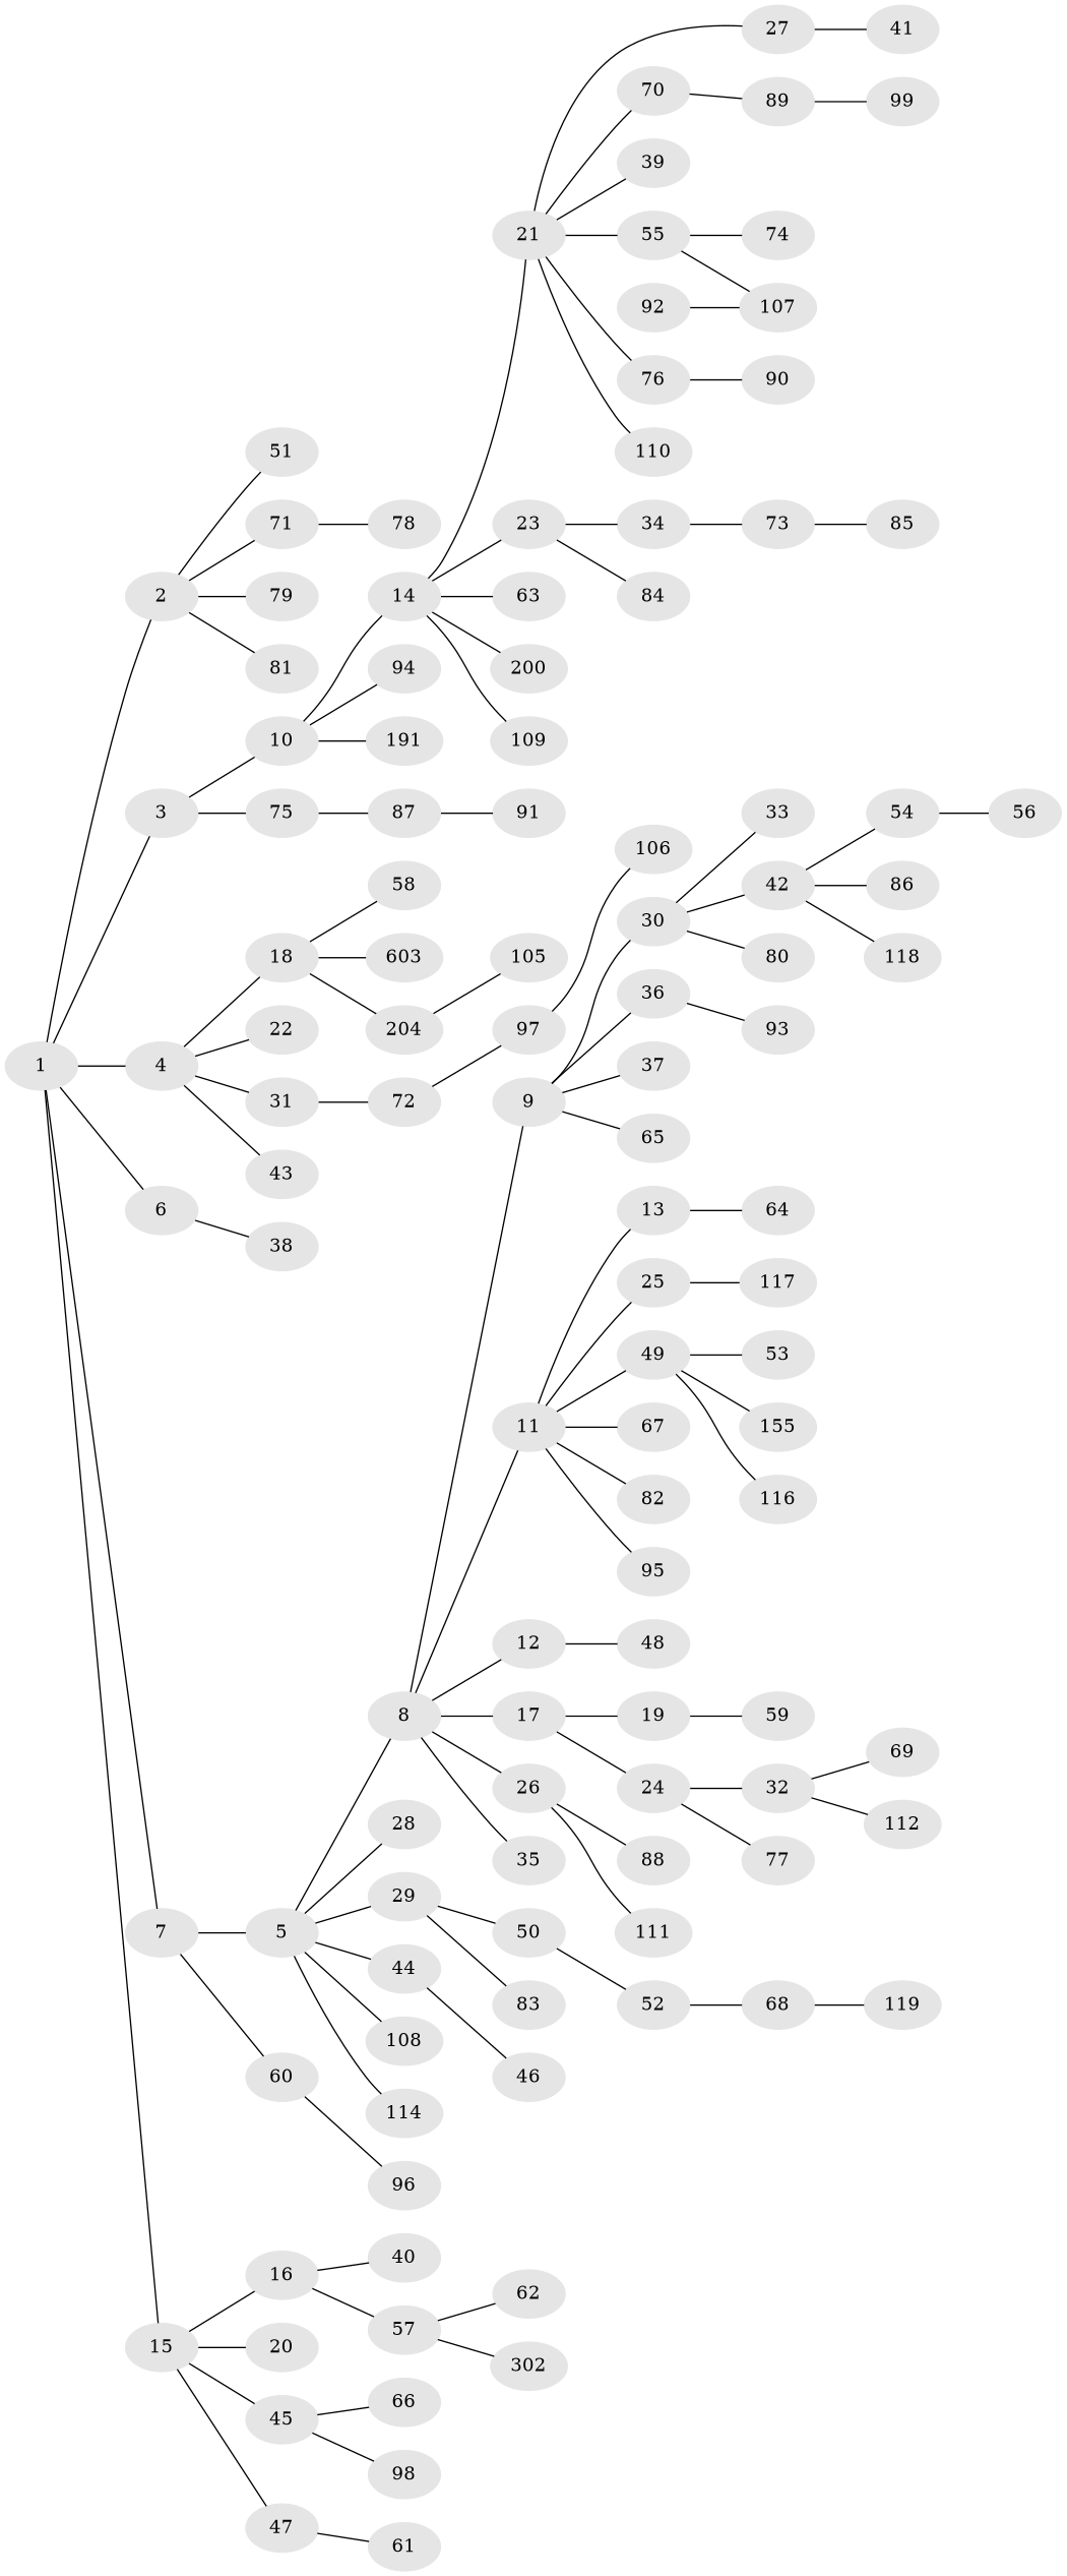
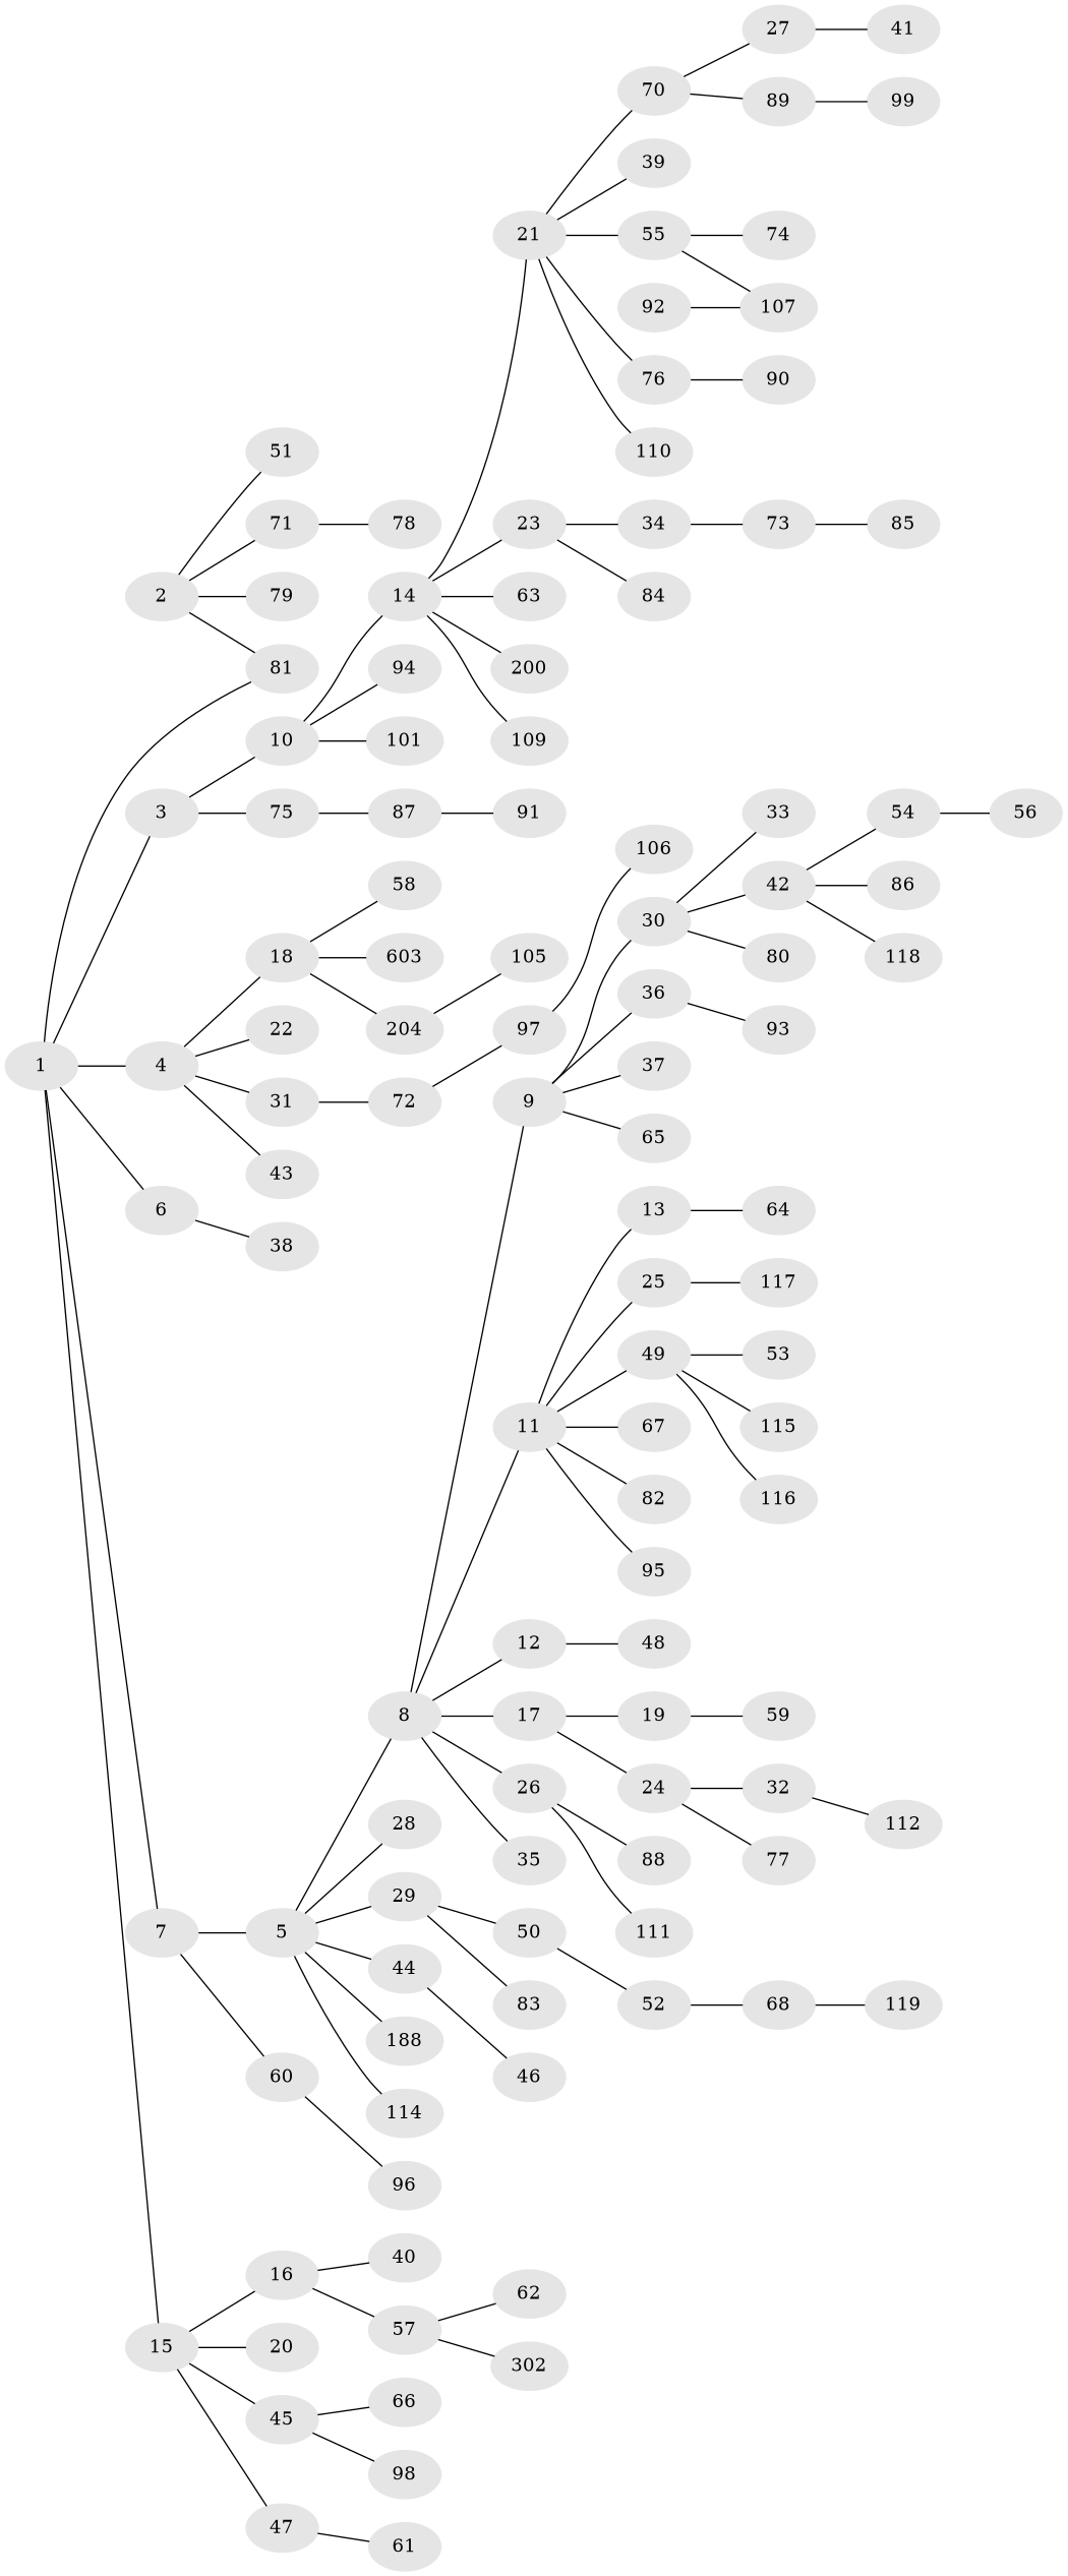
  graph {
    rankdir=LR
    node [color=gray90 style=filled]
    1
    2
    3
    4
    6
    7
    15
    51
    71
    79
    81
    10
    75
    18
    22
    31
    43
    5
    8
    28
    29
    44
-   108
+   108 [label=188]
    114
    38
    60
    16
    20
    45
    47
    78
    14
    94
-   101 [label=191]
+   101
    87
    58
    n37 [label=603]
    n38 [label=204]
    72
    9
    11
    12
    17
    26
    35
    50
    83
    46
    96
    30
    36
    37
    65
    13
    25
    49
    67
    82
    95
    48
    19
    24
    88
    111
    33
    42
    80
    93
    21
    23
    63
    n72 [label=200]
    109
    64
    117
    53
-   115 [label=155]
+   115
    116
    27
    39
    55
    70
    76
    110
    34
    84
    40
    57
    66
    98
    61
    62
    n93 [label=302]
    59
    32
    77
    105
    41
    74
    107
    89
    90
    73
-   69
    112
    52
    54
    86
    118
    97
    85
    56
    68
    119
    92
    99
    106
    91
-   1 -- 2
+   1 -- 81
    1 -- 3
    1 -- 4
    1 -- 6
    1 -- 7
    1 -- 15
    2 -- 51
    2 -- 71
    2 -- 79
    2 -- 81
    3 -- 10
    3 -- 75
    4 -- 18
    4 -- 22
    4 -- 31
    4 -- 43
    6 -- 38
    7 -- 5
    7 -- 60
    15 -- 16
    15 -- 20
    15 -- 45
    15 -- 47
    71 -- 78
    10 -- 14
    10 -- 94
    10 -- 101
    75 -- 87
    18 -- 58
    18 -- n37
    18 -- n38
    31 -- 72
    5 -- 8
    5 -- 28
    5 -- 29
    5 -- 44
    5 -- 108
    5 -- 114
    8 -- 9
    8 -- 11
    8 -- 12
    8 -- 17
    8 -- 26
    8 -- 35
    29 -- 50
    29 -- 83
    44 -- 46
    60 -- 96
    16 -- 40
    16 -- 57
    45 -- 66
    45 -- 98
    47 -- 61
    14 -- 21
    14 -- 23
    14 -- 63
    14 -- n72
    14 -- 109
    87 -- 91
    n38 -- 105
    72 -- 97
    9 -- 30
    9 -- 36
    9 -- 37
    9 -- 65
    11 -- 13
    11 -- 25
    11 -- 49
    11 -- 67
    11 -- 82
    11 -- 95
    12 -- 48
    17 -- 19
    17 -- 24
    26 -- 88
    26 -- 111
    50 -- 52
    30 -- 33
    30 -- 42
    30 -- 80
    36 -- 93
    13 -- 64
    25 -- 117
    49 -- 53
    49 -- 115
    49 -- 116
    19 -- 59
    24 -- 32
    24 -- 77
    42 -- 54
    42 -- 86
    42 -- 118
-   21 -- 27
+   70 -- 27
    21 -- 39
    21 -- 55
    21 -- 70
    21 -- 76
    21 -- 110
    23 -- 34
    23 -- 84
    27 -- 41
    55 -- 74
    55 -- 107
    70 -- 89
    76 -- 90
    34 -- 73
    57 -- 62
    57 -- n93
-   32 -- 69
    32 -- 112
    89 -- 99
    73 -- 85
    52 -- 68
    54 -- 56
    97 -- 106
    68 -- 119
    92 -- 107
  }
